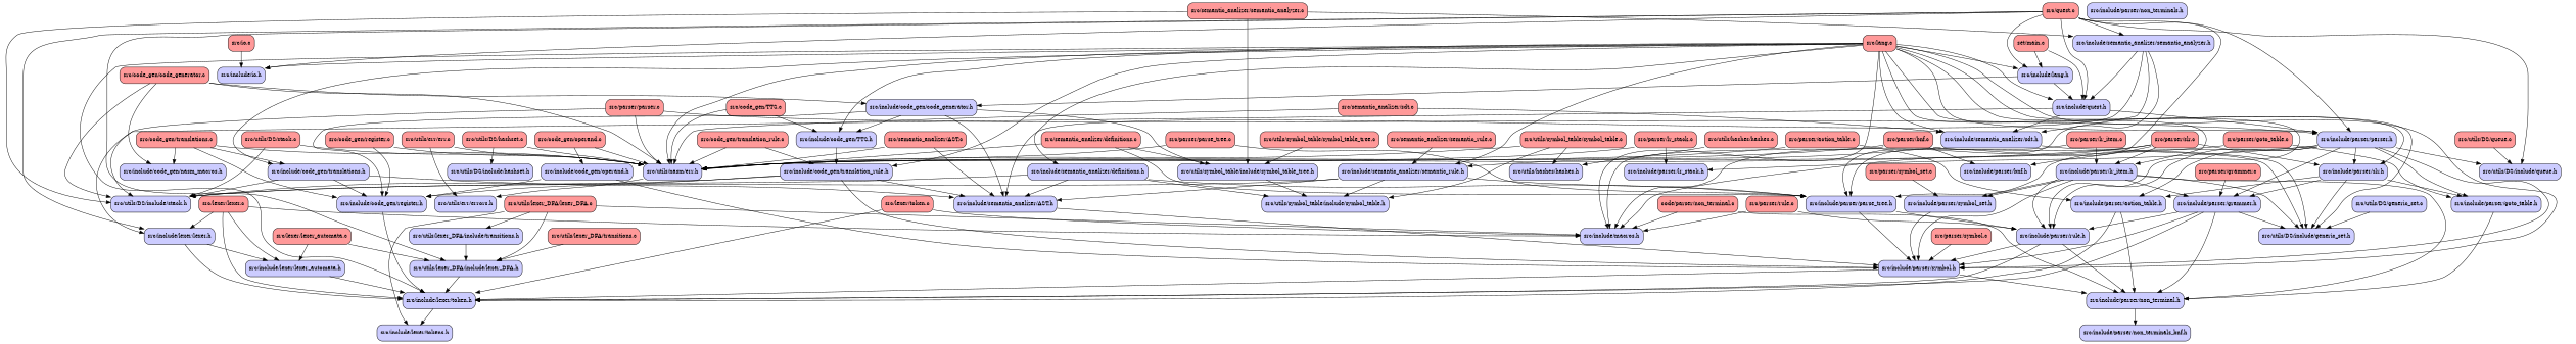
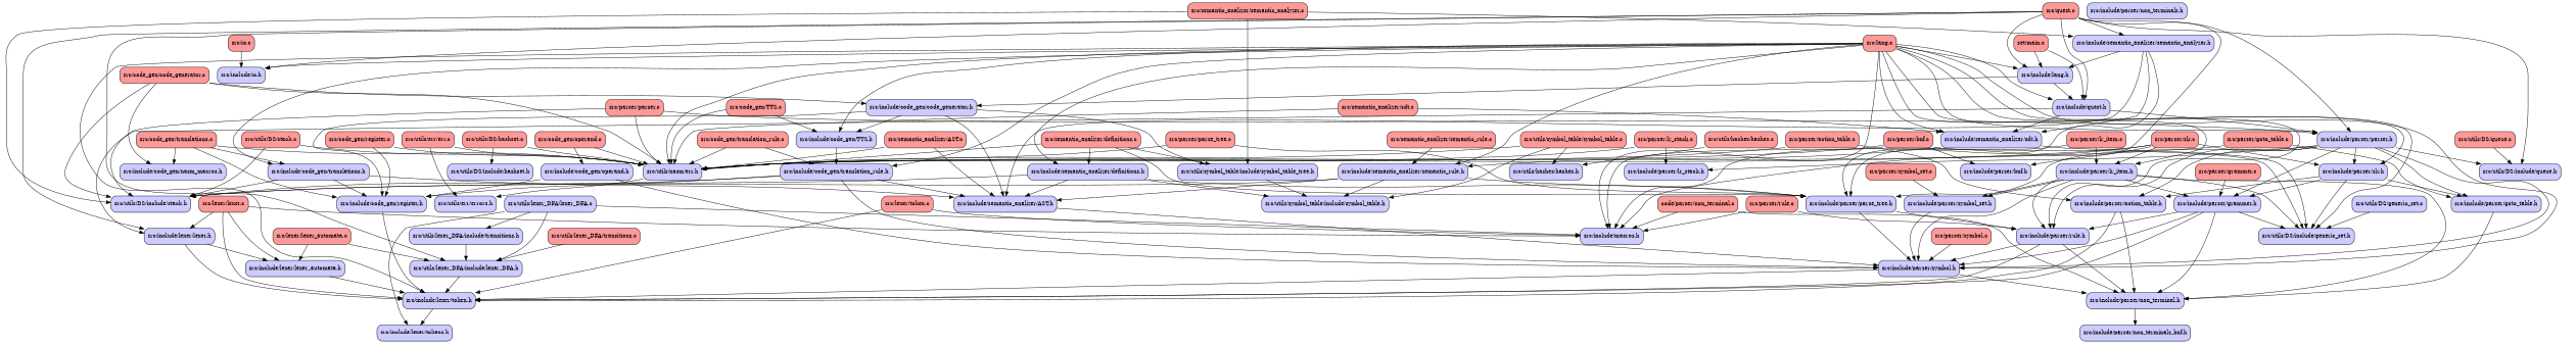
  digraph {
    splines=true
    node [fillcolor="#ccccff" fontsize=12 shape=Mrecord style=filled]
    n1 [fillcolor="#ff9999" label="src/code_gen/TTS.c"]
    n2 [label="src/include/code_gen/TTS.h"]
    n3 [label="src/utils/nasm/err.h"]
    n4 [label="src/include/code_gen/translation_rule.h"]
    n5 [label="src/utils/err/errors.h"]
    n6 [fillcolor="#ff9999" label="src/code_gen/code_generator.c"]
    n7 [label="src/include/code_gen/code_generator.h"]
    n8 [label="src/include/code_gen/nasm_macros.h"]
    n9 [label="src/utils/DS/include/stack.h"]
    n10 [label="src/include/code_gen/register.h"]
    n11 [label="src/include/semantic_analizer/AST.h"]
    n12 [label="src/utils/symbol_table/include/symbol_table_tree.h"]
    n13 [fillcolor="#ff9999" label="src/code_gen/operand.c"]
    n14 [label="src/include/code_gen/operand.h"]
    n15 [label="src/include/parser/symbol.h"]
    n16 [fillcolor="#ff9999" label="src/code_gen/register.c"]
    n17 [label="src/include/lexer/token.h"]
    n18 [fillcolor="#ff9999" label="src/code_gen/translation_rule.c"]
    n19 [fillcolor="#ff9999" label="src/code_gen/translations.c"]
    n20 [label="src/include/code_gen/translations.h"]
    n21 [label="src/utils/symbol_table/include/symbol_table.h"]
    n22 [label="src/include/parser/non_terminal.h"]
    n23 [label="src/include/lexer/tokens.h"]
    n24 [label="src/include/io.h"]
    n25 [label="src/include/lang.h"]
    n26 [label="src/include/quest.h"]
    n27 [label="src/include/lexer/lexer.h"]
    n28 [label="src/include/parser/parser.h"]
    n29 [label="src/include/semantic_analizer/sdt.h"]
    n30 [label="src/include/lexer/lexer_automata.h"]
    n31 [label="src/include/macros.h"]
    n32 [label="src/include/parser/action_table.h"]
    n33 [label="src/include/parser/non_terminals_bnf.h"]
    n34 [label="src/include/parser/bnf.h"]
    n35 [label="src/include/parser/goto_table.h"]
    n36 [label="src/include/parser/grammer.h"]
    n37 [label="src/include/parser/rule.h"]
    n38 [label="src/utils/DS/include/generic_set.h"]
    n39 [label="src/include/parser/lr_item.h"]
    n40 [label="src/include/parser/symbol_set.h"]
    n41 [label="src/include/parser/lr_stack.h"]
    n42 [label="src/include/parser/non_terminals.h"]
    n43 [label="src/include/parser/parse_tree.h"]
    n44 [label="src/include/parser/slr.h"]
    n45 [label="src/utils/DS/include/queue.h"]
    n46 [label="src/include/semantic_analizer/semantic_rule.h"]
    n47 [label="src/include/semantic_analizer/definitions.h"]
    n48 [label="src/include/semantic_analizer/semantic_analyzer.h"]
    n49 [fillcolor="#ff9999" label="src/io.c"]
    n50 [fillcolor="#ff9999" label="src/lang.c"]
    n51 [fillcolor="#ff9999" label="src/lexer/lexer.c"]
    n52 [fillcolor="#ff9999" label="src/lexer/lexer_automata.c"]
    n53 [label="src/utils/lexer_DFA/include/lexer_DFA.h"]
    n54 [fillcolor="#ff9999" label="src/lexer/token.c"]
    n55 [fillcolor="#ff9999" label="set/main.c"]
    n56 [fillcolor="#ff9999" label="src/parser/action_table.c"]
    n57 [fillcolor="#ff9999" label="src/parser/bnf.c"]
    n58 [fillcolor="#ff9999" label="src/parser/goto_table.c"]
    n59 [fillcolor="#ff9999" label="src/parser/grammer.c"]
    n60 [fillcolor="#ff9999" label="src/parser/lr_item.c"]
    n61 [fillcolor="#ff9999" label="src/parser/lr_stack.c"]
    n62 [fillcolor="#ff9999" label="code/parser/non_terminal.c"]
    n63 [fillcolor="#ff9999" label="src/parser/parse_tree.c"]
    n64 [fillcolor="#ff9999" label="src/parser/parser.c"]
    n65 [fillcolor="#ff9999" label="src/parser/rule.c"]
    n66 [fillcolor="#ff9999" label="src/parser/slr.c"]
    n67 [fillcolor="#ff9999" label="src/parser/symbol.c"]
    n68 [fillcolor="#ff9999" label="src/parser/symbol_set.c"]
    n69 [fillcolor="#ff9999" label="src/quest.c"]
    n70 [fillcolor="#ff9999" label="src/semantic_analizer/AST.c"]
    n71 [fillcolor="#ff9999" label="src/semantic_analizer/definitions.c"]
    n72 [fillcolor="#ff9999" label="src/semantic_analizer/sdt.c"]
    n73 [fillcolor="#ff9999" label="src/semantic_analizer/semantic_analyzer.c"]
    n74 [fillcolor="#ff9999" label="src/semantic_analizer/semantic_rule.c"]
    n75 [label="src/utils/DS/generic_set.c"]
    n76 [fillcolor="#ff9999" label="src/utils/DS/hashset.c"]
    n77 [label="src/utils/DS/include/hashset.h"]
    n78 [fillcolor="#ff9999" label="src/utils/DS/queue.c"]
    n79 [fillcolor="#ff9999" label="src/utils/DS/stack.c"]
    n80 [fillcolor="#ff9999" label="src/utils/err/err.c"]
    n81 [fillcolor="#ff9999" label="src/utils/hashes/hashes.c"]
    n82 [label="src/utils/hashes/hashes.h"]
    n83 [label="src/utils/lexer_DFA/include/transitions.h"]
-   n84 [fillcolor="#ff9999" label="src/utils/lexer_DFA/lexer_DFA.c"]
+   n84 [label="src/utils/lexer_DFA/lexer_DFA.c"]
    n85 [fillcolor="#ff9999" label="src/utils/lexer_DFA/transitions.c"]
    n86 [fillcolor="#ff9999" label="src/utils/symbol_table/symbol_table.c"]
-   n87 [fillcolor="#ff9999" label="src/utils/symbol_table/symbol_table_tree.c"]
    n1 -> n2
    n1 -> n3
    n2 -> n4
    n3 -> n5
    n4 -> n9
    n4 -> n10
    n4 -> n11
    n4 -> n15
    n6 -> n3
    n6 -> n7
    n6 -> n8
    n6 -> n9
    n7 -> n2
    n7 -> n10
    n7 -> n11
    n7 -> n12
    n10 -> n17
    n11 -> n15
    n12 -> n21
    n13 -> n3
    n13 -> n14
    n14 -> n10
    n14 -> n15
    n15 -> n17
    n15 -> n22
    n16 -> n3
    n16 -> n10
    n17 -> n23
    n18 -> n3
    n18 -> n4
    n19 -> n3
    n19 -> n8
    n19 -> n10
    n19 -> n20
    n20 -> n9
    n20 -> n10
    n20 -> n11
    n22 -> n33
    n25 -> n7
    n25 -> n26
    n26 -> n27
    n26 -> n28
    n26 -> n29
    n27 -> n17
    n27 -> n30
    n28 -> n15
    n28 -> n32
    n28 -> n35
    n28 -> n36
    n28 -> n37
    n28 -> n41
    n28 -> n43
    n28 -> n44
    n28 -> n45
    n29 -> n38
    n29 -> n46
    n30 -> n17
    n32 -> n17
    n32 -> n22
    n35 -> n22
    n36 -> n15
    n36 -> n17
    n36 -> n22
    n36 -> n37
    n36 -> n38
    n37 -> n15
    n37 -> n17
    n37 -> n22
    n39 -> n15
    n39 -> n22
    n39 -> n36
    n39 -> n37
    n39 -> n38
    n39 -> n40
    n39 -> n40
    n40 -> n15
    n43 -> n15
    n43 -> n37
    n44 -> n32
    n44 -> n35
    n44 -> n36
    n44 -> n38
    n46 -> n9
    n46 -> n11
    n46 -> n21
    n46 -> n43
    n47 -> n9
    n47 -> n11
    n47 -> n21
    n47 -> n43
    n48 -> n11
-   n48 -> n26
+   n48 -> n25
    n48 -> n29
    n48 -> n43
    n49 -> n24
    n50 -> n2
    n50 -> n3
    n50 -> n4
    n50 -> n15
    n50 -> n17
    n50 -> n20
    n50 -> n24
    n50 -> n25
    n50 -> n26
    n50 -> n28
    n50 -> n29
    n50 -> n31
    n50 -> n37
    n50 -> n38
    n50 -> n39
    n50 -> n44
    n50 -> n46
    n50 -> n47
    n51 -> n17
    n51 -> n27
    n51 -> n30
    n51 -> n31
    n52 -> n30
    n52 -> n53
    n53 -> n17
    n54 -> n17
    n54 -> n31
    n55 -> n25
    n55 -> n26
    n56 -> n3
    n56 -> n32
    n57 -> n3
    n57 -> n31
    n57 -> n34
    n57 -> n38
    n58 -> n3
    n58 -> n35
    n59 -> n36
    n60 -> n31
    n60 -> n39
    n61 -> n3
    n61 -> n41
    n62 -> n22
    n62 -> n31
    n63 -> n3
    n63 -> n43
    n64 -> n3
    n64 -> n9
    n64 -> n28
    n65 -> n31
    n65 -> n37
    n66 -> n3
    n66 -> n31
    n66 -> n34
    n66 -> n39
    n66 -> n44
    n67 -> n15
    n68 -> n40
    n69 -> n24
    n69 -> n25
    n69 -> n26
    n69 -> n27
    n69 -> n28
    n69 -> n43
    n69 -> n45
    n69 -> n48
    n69 -> n53
    n70 -> n3
    n70 -> n11
    n71 -> n3
    n71 -> n12
    n71 -> n43
+   n71 -> n47
    n72 -> n3
    n72 -> n29
    n73 -> n9
    n73 -> n12
    n73 -> n48
    n74 -> n46
    n75 -> n38
    n76 -> n3
    n76 -> n77
    n78 -> n45
    n79 -> n3
    n79 -> n9
    n80 -> n3
    n80 -> n5
    n81 -> n82
    n83 -> n53
    n84 -> n23
    n84 -> n31
    n84 -> n53
    n84 -> n83
    n85 -> n53
    n86 -> n3
    n86 -> n21
    n86 -> n82
-   n87 -> n12
  }
